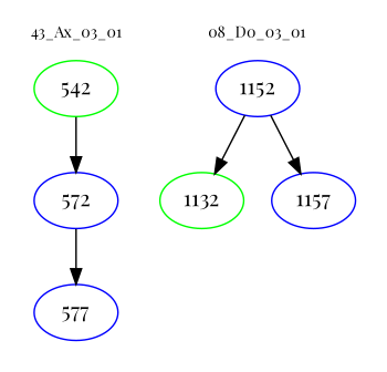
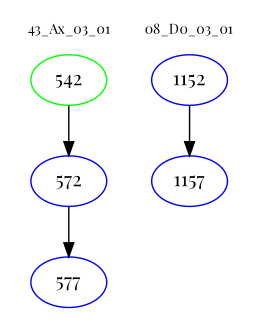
  digraph {
    fontname="Playfair Display"
    node [color=blue fontname="Playfair Display"]
    edge [color=black fontname="Playfair Display"]
    n1 [label=572]
    n2 [color=green label=542]
    n3 [label=577]
    n4 [label=1152]
-   n5 [color=green label=1132]
    n6 [label=1157]
    subgraph cluster_1 {
      color=white
      fontsize=10
      label="43_Ax_03_01"
      n1
      n2
      n3
    }
    subgraph cluster_2 {
      color=white
      fontsize=10
      label="08_D0_03_01"
      n4
-     n5
      n6
    }
    n1 -> n3
    n2 -> n1
-   n4 -> n5
    n4 -> n6
  }
